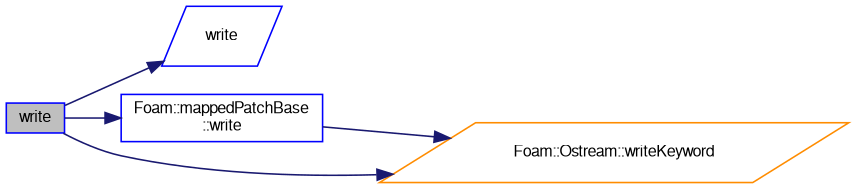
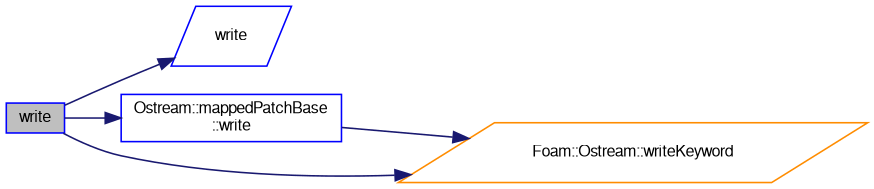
  digraph {
    rankdir=LR
    node [color=blue fontname=FreeSans fontsize=10 shape=box]
    edge [color=midnightblue fontname=FreeSans fontsize=10 labelfontname=FreeSans labelfontsize=10 style=solid]
    n1 [fillcolor=grey75 fontcolor=black height=0.2 label=write style=filled width=0.4]
    n2 [height=0.2 label=write shape=parallelogram width=0.4]
-   n3 [height=0.2 label="Foam::mappedPatchBase\l::write" width=0.4]
+   n3 [height=0.2 label="Ostream::mappedPatchBase\l::write" width=0.4]
    n4 [color=darkorange height=0.2 label="Foam::Ostream::writeKeyword" shape=parallelogram width=0.4]
    n1 -> n2
    n1 -> n3
    n1 -> n4
    n3 -> n4
  }
